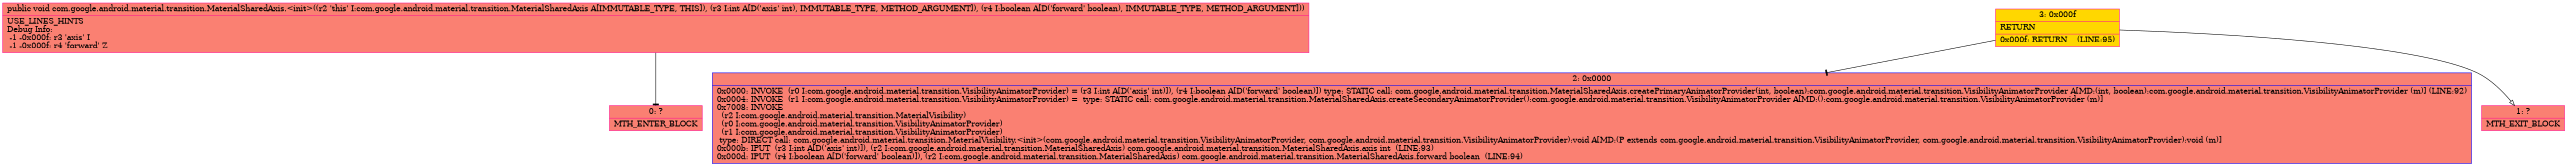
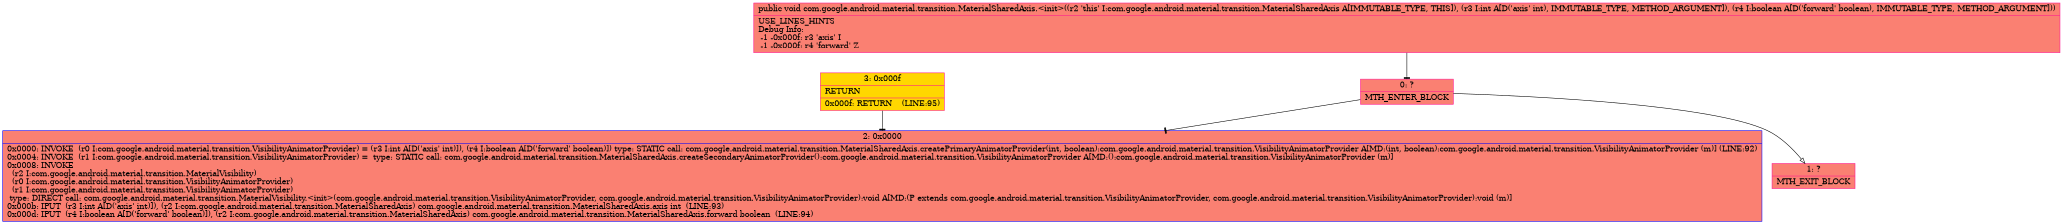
  digraph {
    node [color=deeppink fillcolor=salmon shape=record style=filled]
    edge [arrowhead=tee]
    n1 [label="{0\:\ ?|MTH_ENTER_BLOCK\l}"]
-   n2 [color=blue label="{2\:\ 0x0000|0x0000: INVOKE  (r0 I:com.google.android.material.transition.VisibilityAnimatorProvider) = (r3 I:int A[D('axis' int)]), (r4 I:boolean A[D('forward' boolean)]) type: STATIC call: com.google.android.material.transition.MaterialSharedAxis.createPrimaryAnimatorProvider(int, boolean):com.google.android.material.transition.VisibilityAnimatorProvider A[MD:(int, boolean):com.google.android.material.transition.VisibilityAnimatorProvider (m)] (LINE:92)\l0x0004: INVOKE  (r1 I:com.google.android.material.transition.VisibilityAnimatorProvider) =  type: STATIC call: com.google.android.material.transition.MaterialSharedAxis.createSecondaryAnimatorProvider():com.google.android.material.transition.VisibilityAnimatorProvider A[MD:():com.google.android.material.transition.VisibilityAnimatorProvider (m)]\l0x7008: INVOKE  \l  (r2 I:com.google.android.material.transition.MaterialVisibility)\l  (r0 I:com.google.android.material.transition.VisibilityAnimatorProvider)\l  (r1 I:com.google.android.material.transition.VisibilityAnimatorProvider)\l type: DIRECT call: com.google.android.material.transition.MaterialVisibility.\<init\>(com.google.android.material.transition.VisibilityAnimatorProvider, com.google.android.material.transition.VisibilityAnimatorProvider):void A[MD:(P extends com.google.android.material.transition.VisibilityAnimatorProvider, com.google.android.material.transition.VisibilityAnimatorProvider):void (m)]\l0x000b: IPUT  (r3 I:int A[D('axis' int)]), (r2 I:com.google.android.material.transition.MaterialSharedAxis) com.google.android.material.transition.MaterialSharedAxis.axis int  (LINE:93)\l0x000d: IPUT  (r4 I:boolean A[D('forward' boolean)]), (r2 I:com.google.android.material.transition.MaterialSharedAxis) com.google.android.material.transition.MaterialSharedAxis.forward boolean  (LINE:94)\l}"]
+   n2 [color=blue label="{2\:\ 0x0000|0x0000: INVOKE  (r0 I:com.google.android.material.transition.VisibilityAnimatorProvider) = (r3 I:int A[D('axis' int)]), (r4 I:boolean A[D('forward' boolean)]) type: STATIC call: com.google.android.material.transition.MaterialSharedAxis.createPrimaryAnimatorProvider(int, boolean):com.google.android.material.transition.VisibilityAnimatorProvider A[MD:(int, boolean):com.google.android.material.transition.VisibilityAnimatorProvider (m)] (LINE:92)\l0x0004: INVOKE  (r1 I:com.google.android.material.transition.VisibilityAnimatorProvider) =  type: STATIC call: com.google.android.material.transition.MaterialSharedAxis.createSecondaryAnimatorProvider():com.google.android.material.transition.VisibilityAnimatorProvider A[MD:():com.google.android.material.transition.VisibilityAnimatorProvider (m)]\l0x0008: INVOKE  \l  (r2 I:com.google.android.material.transition.MaterialVisibility)\l  (r0 I:com.google.android.material.transition.VisibilityAnimatorProvider)\l  (r1 I:com.google.android.material.transition.VisibilityAnimatorProvider)\l type: DIRECT call: com.google.android.material.transition.MaterialVisibility.\<init\>(com.google.android.material.transition.VisibilityAnimatorProvider, com.google.android.material.transition.VisibilityAnimatorProvider):void A[MD:(P extends com.google.android.material.transition.VisibilityAnimatorProvider, com.google.android.material.transition.VisibilityAnimatorProvider):void (m)]\l0x000b: IPUT  (r3 I:int A[D('axis' int)]), (r2 I:com.google.android.material.transition.MaterialSharedAxis) com.google.android.material.transition.MaterialSharedAxis.axis int  (LINE:93)\l0x000d: IPUT  (r4 I:boolean A[D('forward' boolean)]), (r2 I:com.google.android.material.transition.MaterialSharedAxis) com.google.android.material.transition.MaterialSharedAxis.forward boolean  (LINE:94)\l}"]
    n3 [fillcolor=gold label="{3\:\ 0x000f|RETURN\l|0x000f: RETURN    (LINE:95)\l}"]
    n4 [label="{1\:\ ?|MTH_EXIT_BLOCK\l}"]
    n5 [label="{public void com.google.android.material.transition.MaterialSharedAxis.\<init\>((r2 'this' I:com.google.android.material.transition.MaterialSharedAxis A[IMMUTABLE_TYPE, THIS]), (r3 I:int A[D('axis' int), IMMUTABLE_TYPE, METHOD_ARGUMENT]), (r4 I:boolean A[D('forward' boolean), IMMUTABLE_TYPE, METHOD_ARGUMENT]))  | USE_LINES_HINTS\lDebug Info:\l  \-1 \-0x000f: r3 'axis' I\l  \-1 \-0x000f: r4 'forward' Z\l}"]
+   n1 -> n2
    n3 -> n2
-   n3 -> n4 [arrowhead=onormal]
+   n1 -> n4 [arrowhead=onormal]
    n5 -> n1
  }
